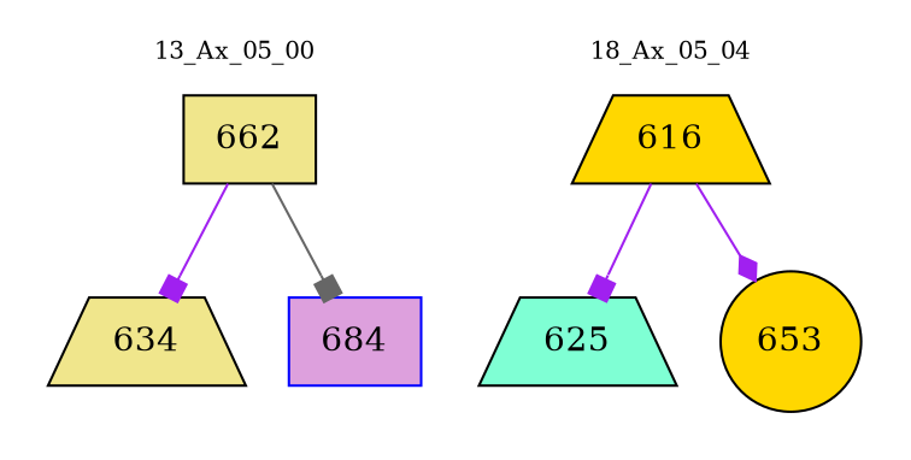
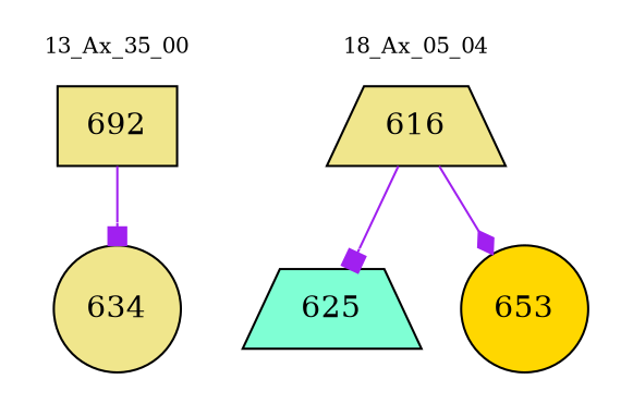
  digraph {
    node [color=black fillcolor=khaki shape=box style=filled]
    edge [arrowhead=box color=purple]
-   n1 [label=662]
-   n2 [label=634 shape=trapezium]
-   n3 [color=blue fillcolor=plum label=684]
-   n4 [fillcolor=gold label=616 shape=trapezium]
+   n1 [label=692]
+   n2 [label=634 shape=circle]
+   n4 [label=616 shape=trapezium]
    n5 [fillcolor=aquamarine label=625 shape=trapezium]
    n6 [fillcolor=gold label=653 shape=circle]
    subgraph cluster_1 {
      color=white
      fontsize=10
-     label="13_Ax_05_00"
+     label="13_Ax_35_00"
      n1
      n2
-     n3
    }
    subgraph cluster_2 {
      color=white
      fontsize=10
      label="18_Ax_05_04"
      n4
      n5
      n6
    }
    n1 -> n2
-   n1 -> n3 [color=gray40]
    n4 -> n5
    n4 -> n6 [arrowhead=diamond]
  }
